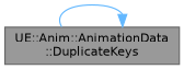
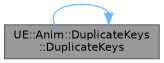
  digraph {
    rankdir=LR
-   n1 [color=gray40 fillcolor=grey60 fontcolor=black fontname=Helvetica fontsize=10 height=0.2 label="UE::Anim::AnimationData\l::DuplicateKeys" shape=box style=filled width=0.4]
+   n1 [color=gray40 fillcolor=grey60 fontcolor=black fontname=Helvetica fontsize=10 height=0.2 label="UE::Anim::DuplicateKeys\l::DuplicateKeys" shape=box style=filled width=0.4]
    n1 -> n1 [color=steelblue1 fontname=Helvetica fontsize=10 labelfontname=Helvetica labelfontsize=10 style=solid]
  }
